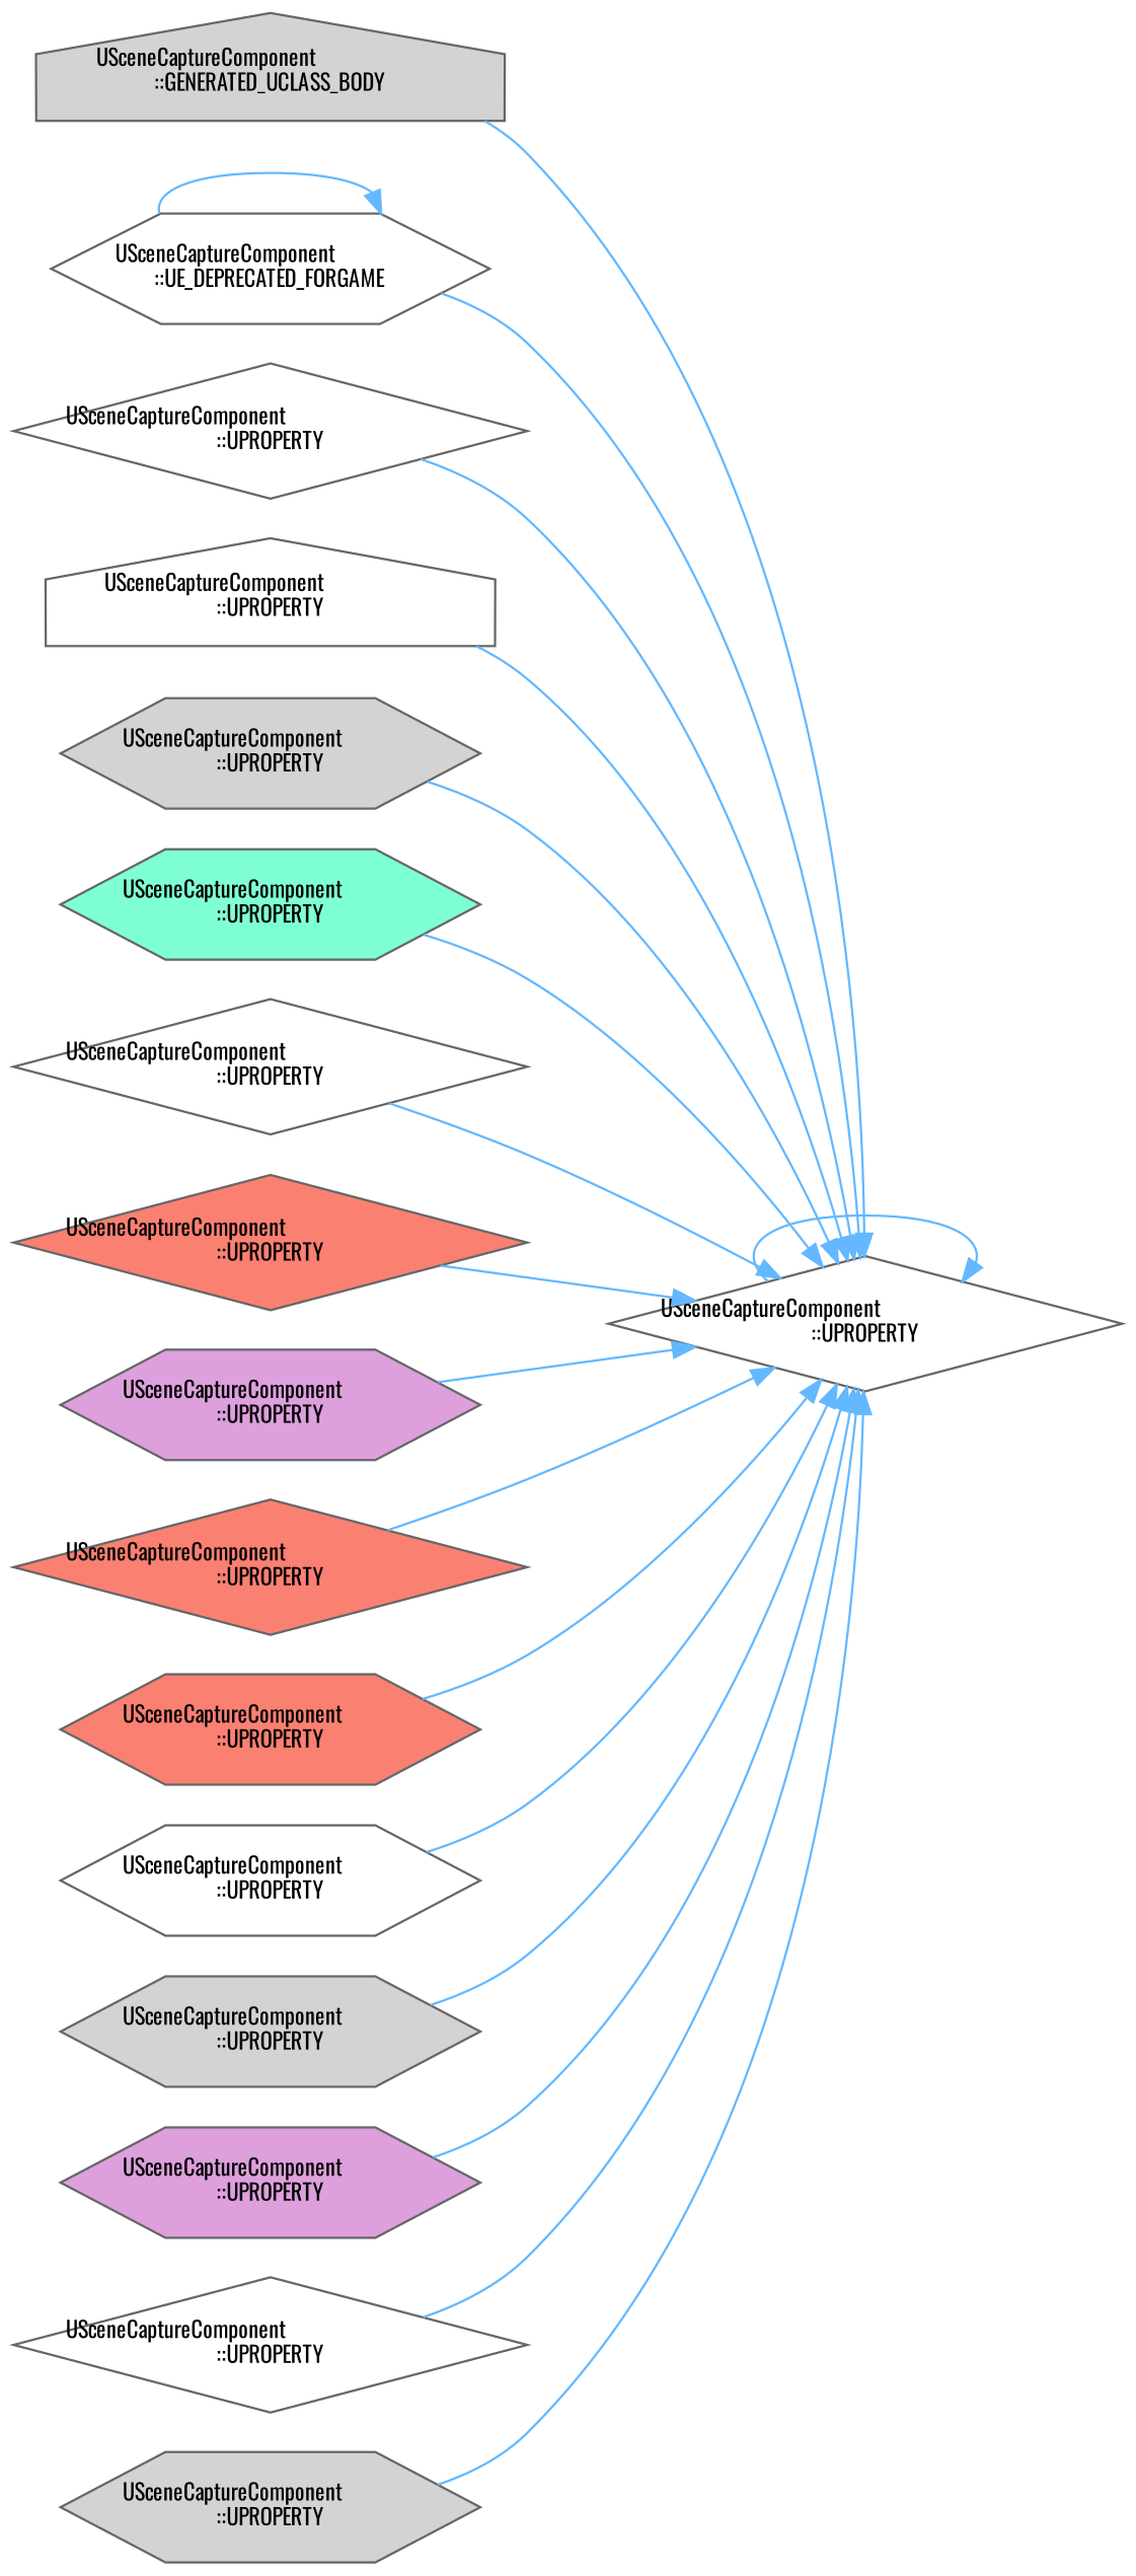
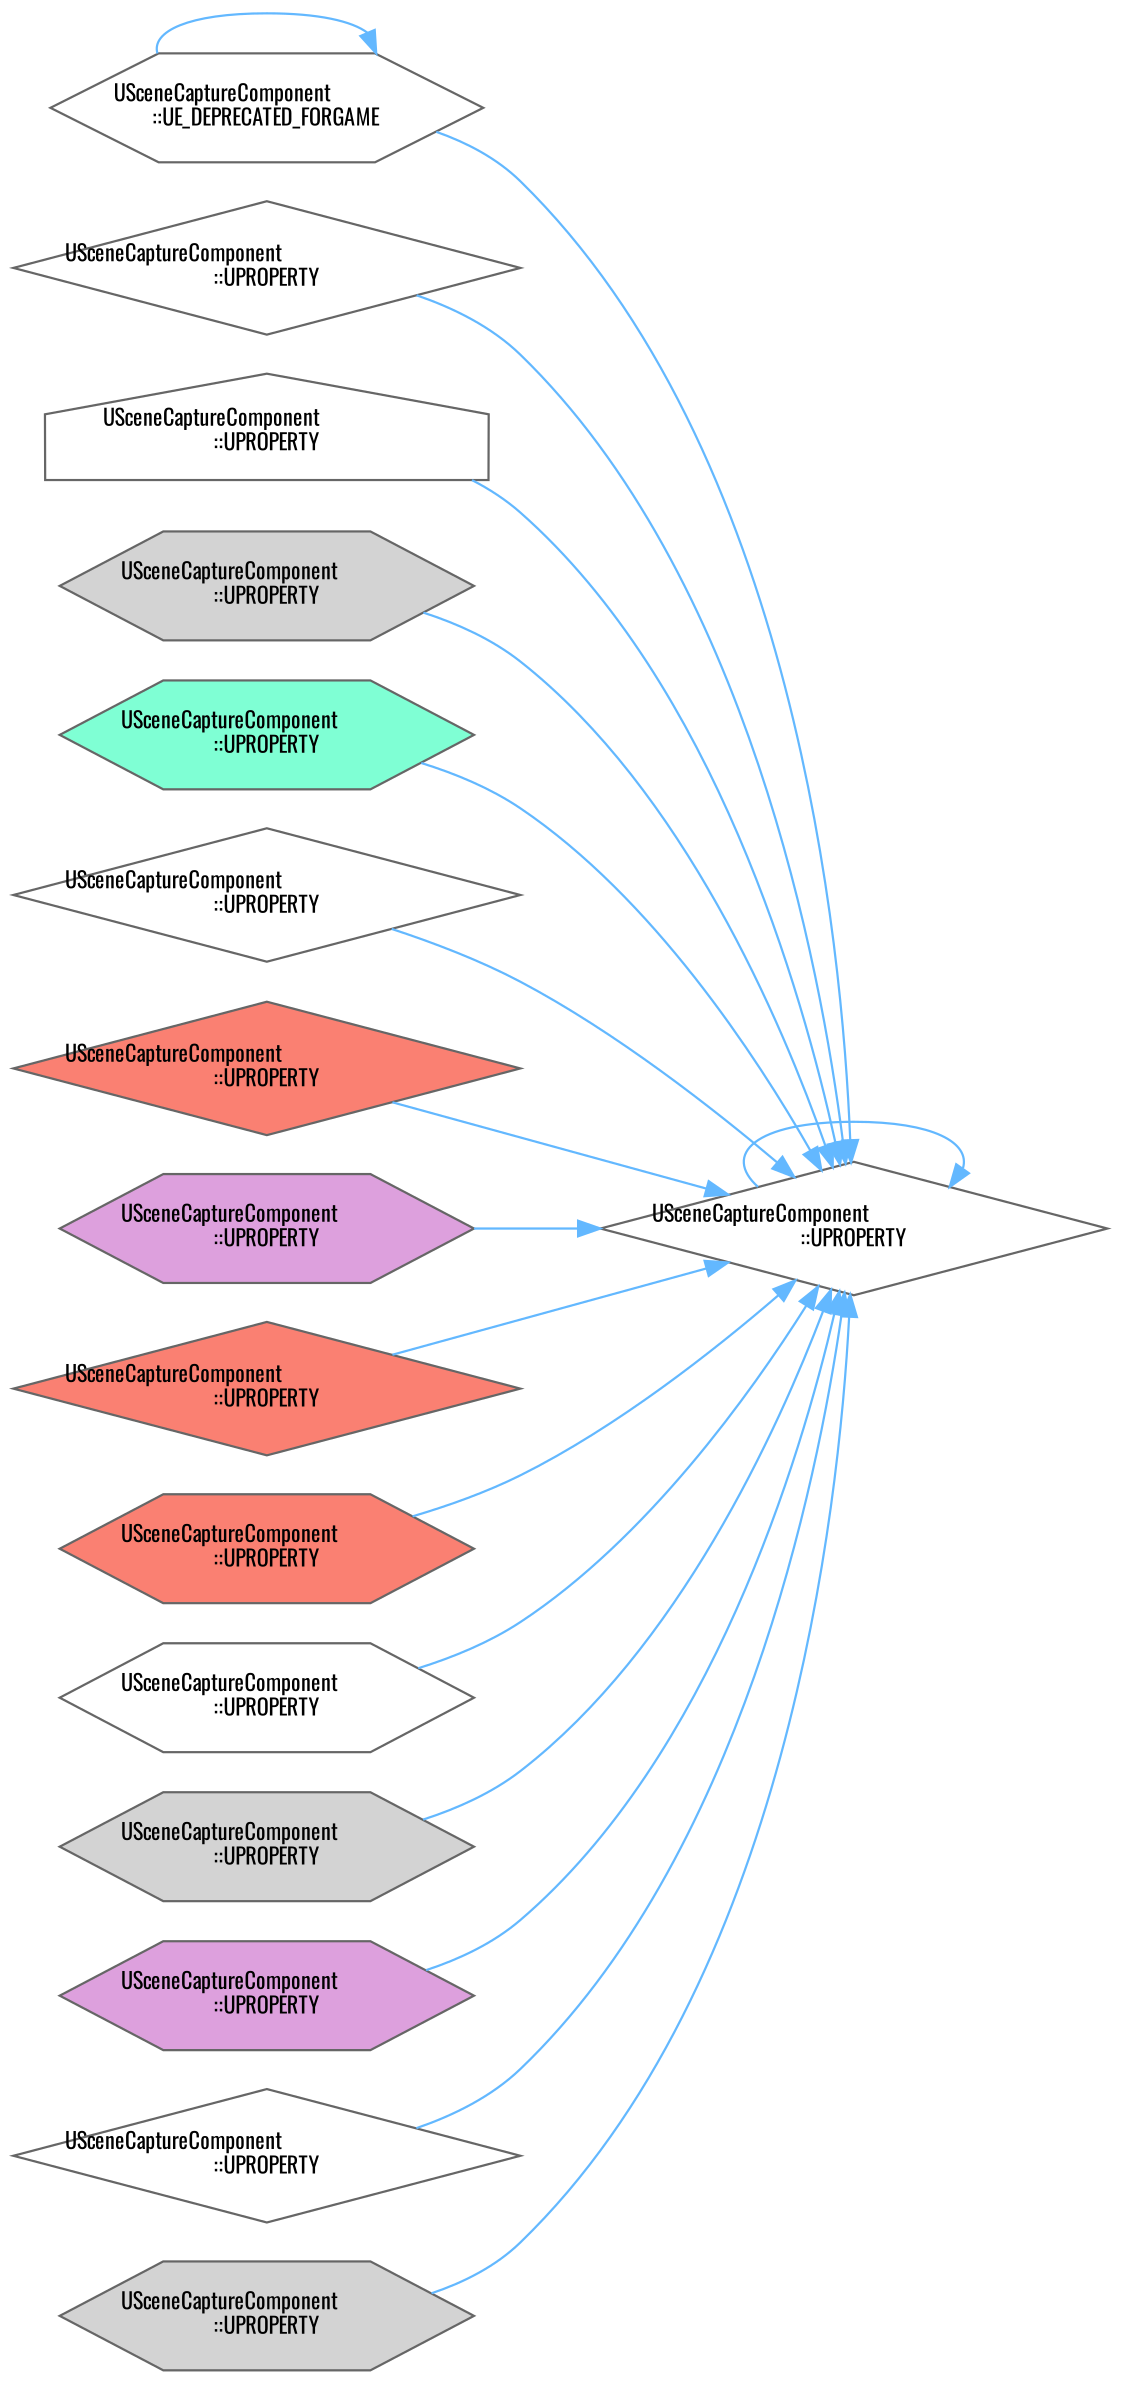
  digraph {
    rankdir=RL
    fontname=Oswald
    node [color=grey40 fillcolor=white fontname=Oswald fontsize=10 shape=hexagon style=filled]
    edge [color=steelblue1 dir=back fontname=Oswald fontsize=10 labelfontname=Helvetica labelfontsize=10 style=solid]
    n1 [color=gray40 fontcolor=black height=0.2 label="USceneCaptureComponent\l::UPROPERTY" shape=diamond width=0.4]
-   n2 [fillcolor=lightgrey height=0.2 label="USceneCaptureComponent\l::GENERATED_UCLASS_BODY" shape=house width=0.4]
    n3 [height=0.2 label="USceneCaptureComponent\l::UE_DEPRECATED_FORGAME" width=0.4]
    n4 [height=0.2 label="USceneCaptureComponent\l::UPROPERTY" shape=diamond width=0.4]
    n5 [height=0.2 label="USceneCaptureComponent\l::UPROPERTY" shape=house width=0.4]
    n6 [fillcolor=lightgrey height=0.2 label="USceneCaptureComponent\l::UPROPERTY" width=0.4]
    n7 [fillcolor=aquamarine height=0.2 label="USceneCaptureComponent\l::UPROPERTY" width=0.4]
    n8 [height=0.2 label="USceneCaptureComponent\l::UPROPERTY" shape=diamond width=0.4]
    n9 [fillcolor=salmon height=0.2 label="USceneCaptureComponent\l::UPROPERTY" shape=diamond width=0.4]
    n10 [fillcolor=plum height=0.2 label="USceneCaptureComponent\l::UPROPERTY" width=0.4]
    n11 [fillcolor=salmon height=0.2 label="USceneCaptureComponent\l::UPROPERTY" shape=diamond width=0.4]
    n12 [fillcolor=salmon height=0.2 label="USceneCaptureComponent\l::UPROPERTY" width=0.4]
    n13 [height=0.2 label="USceneCaptureComponent\l::UPROPERTY" width=0.4]
    n14 [fillcolor=lightgrey height=0.2 label="USceneCaptureComponent\l::UPROPERTY" width=0.4]
    n15 [fillcolor=plum height=0.2 label="USceneCaptureComponent\l::UPROPERTY" width=0.4]
    n16 [height=0.2 label="USceneCaptureComponent\l::UPROPERTY" shape=diamond width=0.4]
    n17 [fillcolor=lightgrey height=0.2 label="USceneCaptureComponent\l::UPROPERTY" width=0.4]
    n1 -> n1
-   n1 -> n2
    n1 -> n3
    n1 -> n4
    n1 -> n5
    n1 -> n6
    n1 -> n7
    n1 -> n8
    n1 -> n9
    n1 -> n10
    n1 -> n11
    n1 -> n12
    n1 -> n13
    n1 -> n14
    n1 -> n15
    n1 -> n16
    n1 -> n17
    n3 -> n3
  }
